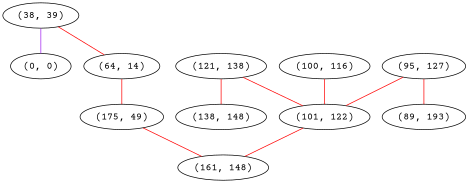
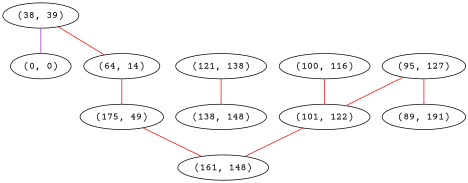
  graph {
    fontname="Courier Prime"
    node [fontname="Courier Prime"]
    edge [color=red fontname="Courier Prime" weight=1]
    n1 [label="(38, 39)"]
    "(64, 14)"
    "(0, 0)"
    n4 [label="(175, 49)"]
    "(121, 138)"
    "(101, 122)"
    "(138, 148)"
    "(161, 148)"
    "(100, 116)"
    "(95, 127)"
-   "(89, 193)"
+   "(89, 193)" [label="(89, 191)"]
    n1 -- "(64, 14)"
    n1 -- "(0, 0)" [color=purple weight=4]
    "(64, 14)" -- n4
    n4 -- "(161, 148)"
-   "(121, 138)" -- "(101, 122)"
    "(121, 138)" -- "(138, 148)"
    "(101, 122)" -- "(161, 148)"
    "(100, 116)" -- "(101, 122)"
    "(95, 127)" -- "(101, 122)"
    "(95, 127)" -- "(89, 193)"
  }
